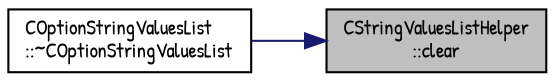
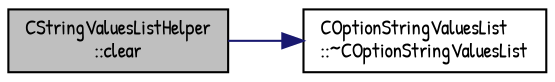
  digraph {
    rankdir=RL
    fontname="Patrick Hand"
    node [color=black fontname="Patrick Hand" fontsize=10 shape=record style=filled]
    n1 [fillcolor=grey75 fontcolor=black height=0.2 label="CStringValuesListHelper\l::clear" width=0.4]
    n2 [fillcolor=white height=0.2 label="COptionStringValuesList\l::~COptionStringValuesList" width=0.4]
-   n1 -> n2 [color=midnightblue dir=back fontname="Patrick Hand" fontsize=10 labelfontname=Helvetica labelfontsize=10 style=solid]
+   n2 -> n1 [color=midnightblue dir=back fontname="Patrick Hand" fontsize=10 labelfontname=Helvetica labelfontsize=10 style=solid]
  }
